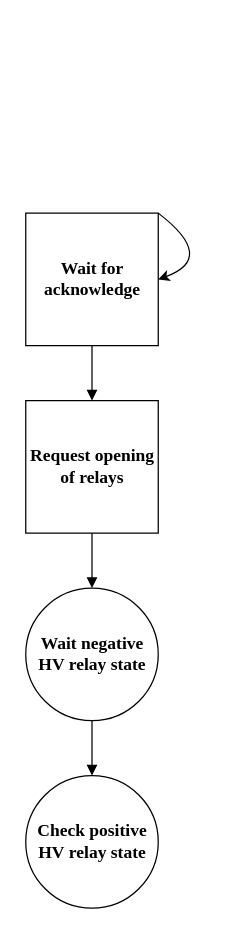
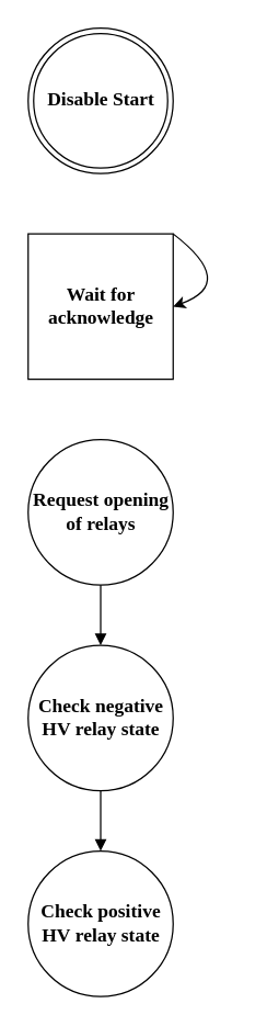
  <mxCell id="0" />
  <mxCell id="1" parent="0" />
+ <mxCell id="2" value="&lt;b&gt;&lt;font style='font-size: 14.0px;' face='Times,serif' color='#000000'&gt;Disable Start&lt;/font&gt;&lt;/b&gt;" style="ellipse;shape=doubleEllipse;aspect=fixed;verticalAlign=middle;html=1;rounded=0;labelBackgroundColor=none;strokeColor=black;fillColor=none;strokeWidth=1;dashed=0;" vertex="1" parent="1"><mxGeometry x="20" width="106" height="106" as="geometry" y="20" /></mxCell>
  <mxCell id="3" value="&lt;b&gt;&lt;font style=&quot;font-size: 14.0px;&quot; face=&quot;Times,serif&quot; color=&quot;#000000&quot;&gt;Wait for&lt;/font&gt;&lt;/b&gt;&lt;div&gt;&lt;b&gt;&lt;font style=&quot;font-size: 14.0px;&quot; face=&quot;Times,serif&quot; color=&quot;#000000&quot;&gt;acknowledge&lt;/font&gt;&lt;/b&gt;&lt;/div&gt;" style="aspect=fixed;verticalAlign=middle;html=1;labelBackgroundColor=none;strokeColor=black;fillColor=none;strokeWidth=1;dashed=0;rounded=0;" vertex="1" parent="1"><mxGeometry x="20" y="170" width="106" height="106" as="geometry" /></mxCell>
- <mxCell id="4" value="&lt;b&gt;&lt;font style=&quot;font-size: 14.0px;&quot; face=&quot;Times,serif&quot; color=&quot;#000000&quot;&gt;Request opening&lt;/font&gt;&lt;/b&gt;&lt;div&gt;&lt;b&gt;&lt;font style=&quot;font-size: 14.0px;&quot; face=&quot;Times,serif&quot; color=&quot;#000000&quot;&gt;of relays&lt;/font&gt;&lt;/b&gt;&lt;/div&gt;" style="aspect=fixed;verticalAlign=middle;html=1;labelBackgroundColor=none;strokeColor=black;fillColor=none;strokeWidth=1;dashed=0;rounded=0;" vertex="1" parent="1"><mxGeometry x="20" y="320" width="106" height="106" as="geometry" /></mxCell>
- <mxCell id="5" value="&lt;b&gt;&lt;font style=&quot;font-size: 14.0px;&quot; face=&quot;Times,serif&quot; color=&quot;#000000&quot;&gt;Wait negative&lt;/font&gt;&lt;/b&gt;&lt;div&gt;&lt;b&gt;&lt;font style=&quot;font-size: 14.0px;&quot; face=&quot;Times,serif&quot; color=&quot;#000000&quot;&gt;HV relay state&lt;/font&gt;&lt;/b&gt;&lt;/div&gt;" style="ellipse;aspect=fixed;verticalAlign=middle;html=1;rounded=0;labelBackgroundColor=none;strokeColor=black;fillColor=none;strokeWidth=1;dashed=0;" vertex="1" parent="1"><mxGeometry x="20" y="470" width="106" height="106" as="geometry" /></mxCell>
+ <mxCell id="4" value="&lt;b&gt;&lt;font style=&quot;font-size: 14.0px;&quot; face=&quot;Times,serif&quot; color=&quot;#000000&quot;&gt;Request opening&lt;/font&gt;&lt;/b&gt;&lt;div&gt;&lt;b&gt;&lt;font style=&quot;font-size: 14.0px;&quot; face=&quot;Times,serif&quot; color=&quot;#000000&quot;&gt;of relays&lt;/font&gt;&lt;/b&gt;&lt;/div&gt;" style="ellipse;aspect=fixed;verticalAlign=middle;html=1;rounded=0;labelBackgroundColor=none;strokeColor=black;fillColor=none;strokeWidth=1;dashed=0;" vertex="1" parent="1"><mxGeometry x="20" y="320" width="106" height="106" as="geometry" /></mxCell>
+ <mxCell id="5" value="&lt;b&gt;&lt;font style=&quot;font-size: 14.0px;&quot; face=&quot;Times,serif&quot; color=&quot;#000000&quot;&gt;Check negative&lt;/font&gt;&lt;/b&gt;&lt;div&gt;&lt;b&gt;&lt;font style=&quot;font-size: 14.0px;&quot; face=&quot;Times,serif&quot; color=&quot;#000000&quot;&gt;HV relay state&lt;/font&gt;&lt;/b&gt;&lt;/div&gt;" style="ellipse;aspect=fixed;verticalAlign=middle;html=1;rounded=0;labelBackgroundColor=none;strokeColor=black;fillColor=none;strokeWidth=1;dashed=0;" vertex="1" parent="1"><mxGeometry x="20" y="470" width="106" height="106" as="geometry" /></mxCell>
  <mxCell id="6" value="&lt;b&gt;&lt;font style=&quot;font-size: 14.0px;&quot; face=&quot;Times,serif&quot; color=&quot;#000000&quot;&gt;Check positive&lt;/font&gt;&lt;/b&gt;&lt;div&gt;&lt;b&gt;&lt;font style=&quot;font-size: 14.0px;&quot; face=&quot;Times,serif&quot; color=&quot;#000000&quot;&gt;HV&amp;nbsp;&lt;/font&gt;&lt;/b&gt;&lt;b style=&quot;background-color: initial;&quot;&gt;&lt;font style=&quot;font-size: 14.0px;&quot; face=&quot;Times,serif&quot; color=&quot;#000000&quot;&gt;relay state&lt;/font&gt;&lt;/b&gt;&lt;/div&gt;" style="ellipse;aspect=fixed;verticalAlign=middle;html=1;rounded=0;labelBackgroundColor=none;strokeColor=black;fillColor=none;strokeWidth=1;dashed=0;" vertex="1" parent="1"><mxGeometry x="20" y="620" width="106" height="106" as="geometry" /></mxCell>
- <mxCell id="7" style="html=1;endArrow=block;dashed=0;endFill=1;startArrow=none;startFill=0;fillColor=black;strokeColor=black;strokeWidth=1;rounded=0;exitX=0.5;exitY=1.0;entryX=0.5;entryY=0.0;" edge="1" parent="1" source="3" target="4"><mxGeometry relative="1" as="geometry"><mxPoint x="187.47" y="510.26" as="sourcePoint" /><mxPoint x="187.47" y="535.15" as="targetPoint" /></mxGeometry></mxCell>
  <mxCell id="8" style="html=1;endArrow=block;dashed=0;endFill=1;startArrow=none;startFill=0;fillColor=black;strokeColor=black;strokeWidth=1;rounded=0;exitX=0.5;exitY=1.0;entryX=0.5;entryY=0.0;" edge="1" parent="1" source="4" target="5"><mxGeometry relative="1" as="geometry"><mxPoint x="187.47" y="857.03" as="sourcePoint" /><mxPoint x="187.47" y="881.91" as="targetPoint" /></mxGeometry></mxCell>
  <mxCell id="9" style="html=1;endArrow=block;dashed=0;endFill=1;startArrow=none;startFill=0;fillColor=black;strokeColor=black;strokeWidth=1;rounded=0;exitX=0.5;exitY=1.0;entryX=0.5;entryY=0.0;" edge="1" parent="1" source="5" target="6"><mxGeometry relative="1" as="geometry"><mxPoint x="187.47" y="1248.96" as="sourcePoint" /><mxPoint x="187.47" y="1273.95" as="targetPoint" /></mxGeometry></mxCell>
  <mxCell id="10" value="" style="endArrow=classic;html=1;rounded=0;exitX=1;exitY=0;exitDx=0;exitDy=0;entryX=1;entryY=0.5;entryDx=0;entryDy=0;curved=1;" edge="1" parent="1" source="3" target="3"><mxGeometry width="50" height="50" relative="1" as="geometry"><mxPoint x="216" y="219" as="sourcePoint" /><mxPoint x="266" y="169" as="targetPoint" /><Array as="points"><mxPoint x="173" y="206" /></Array></mxGeometry></mxCell>
